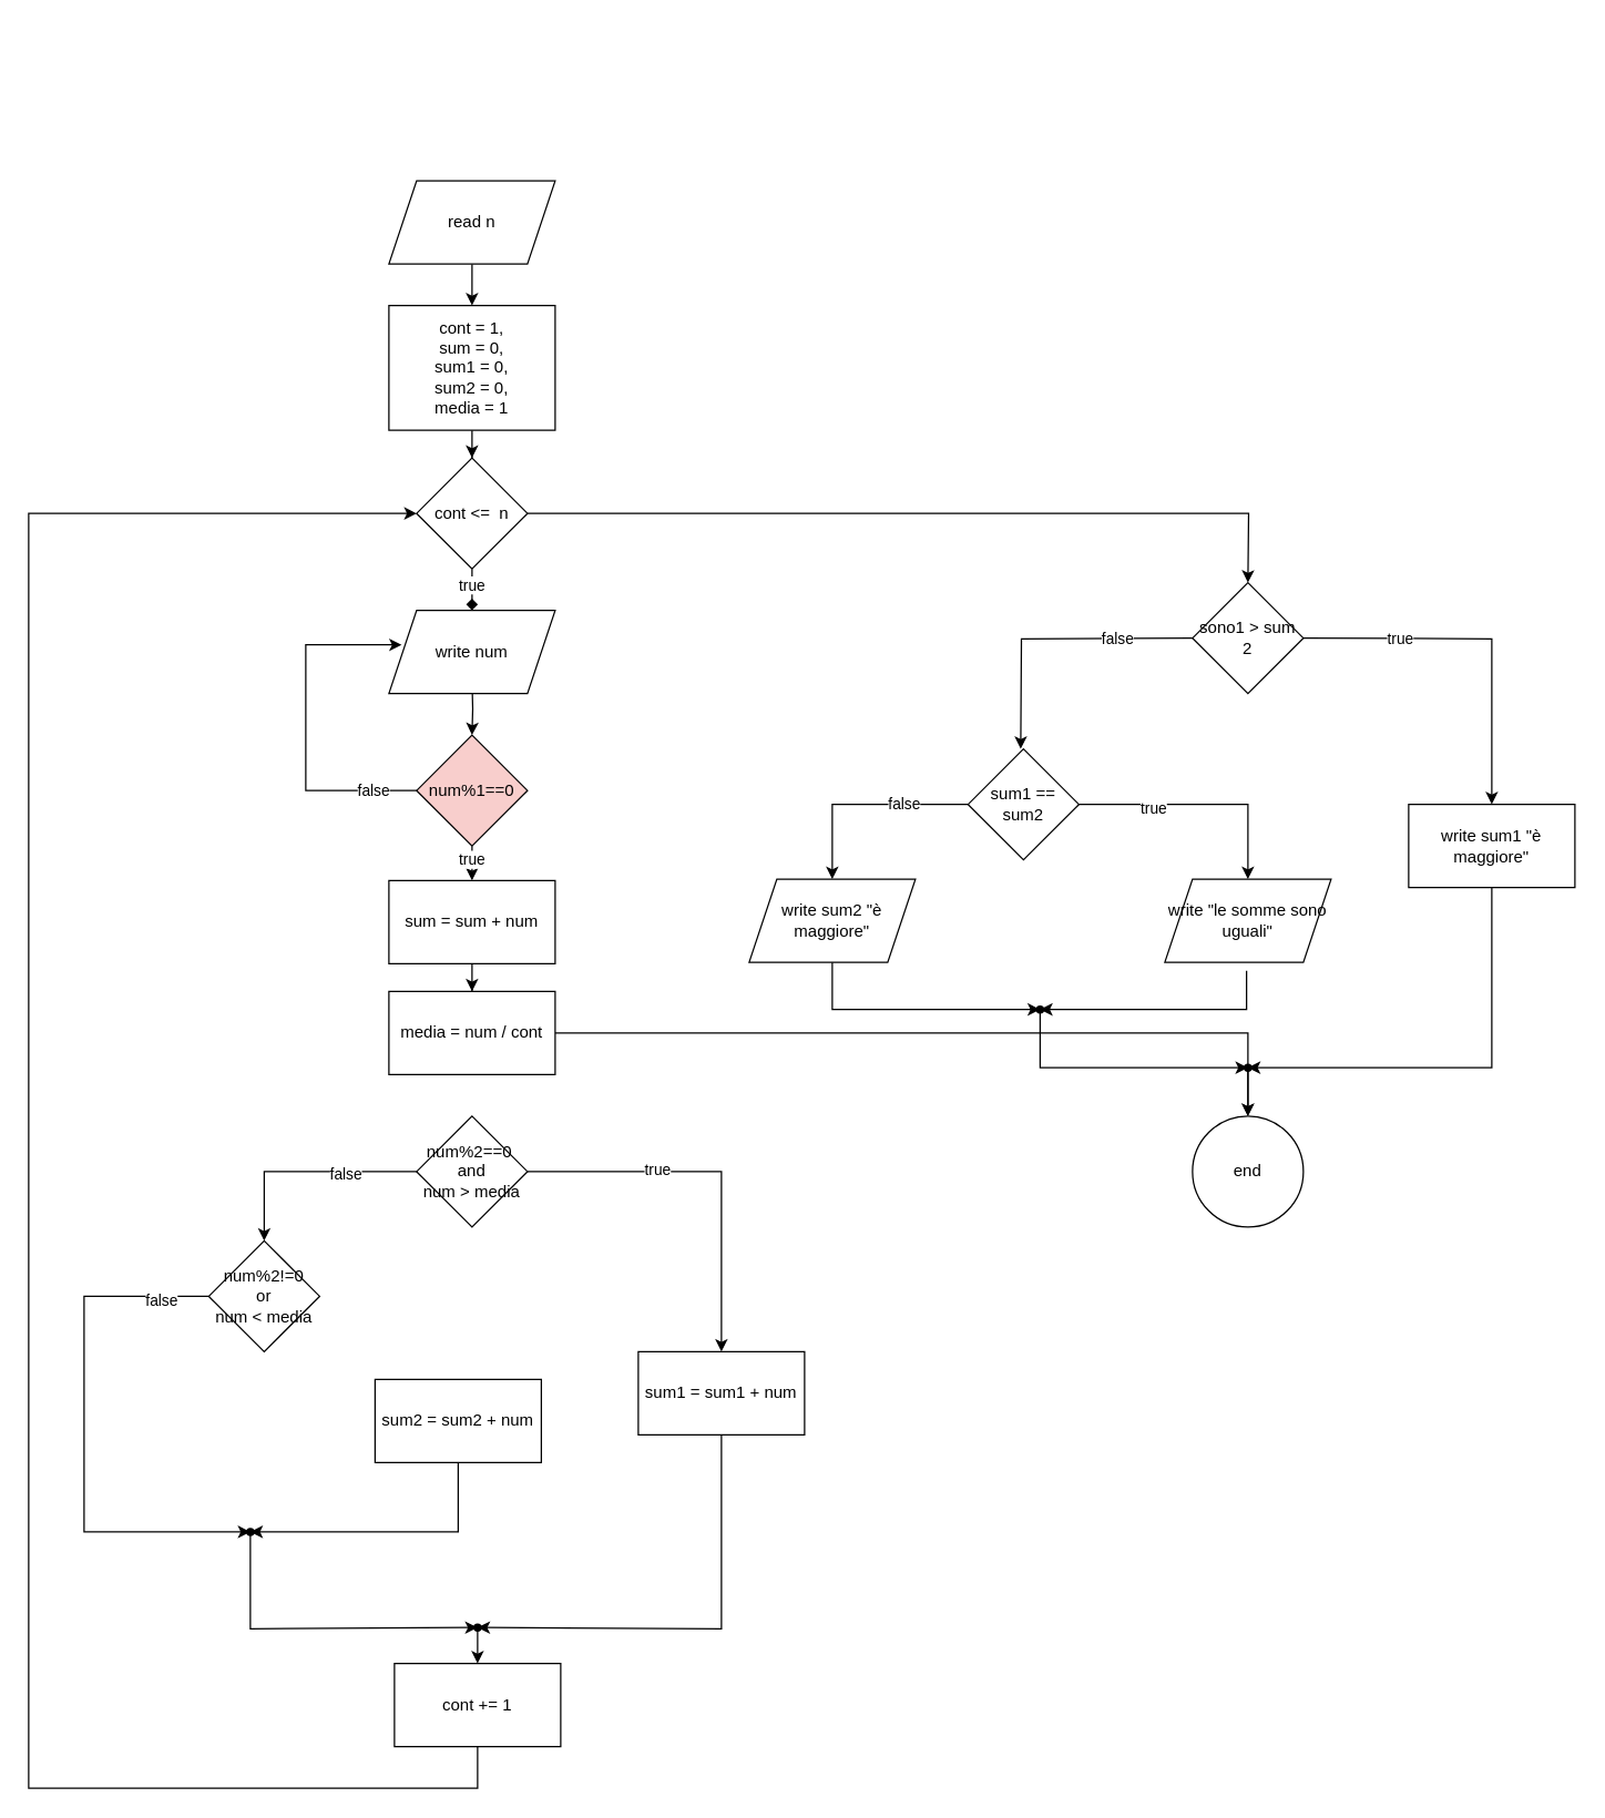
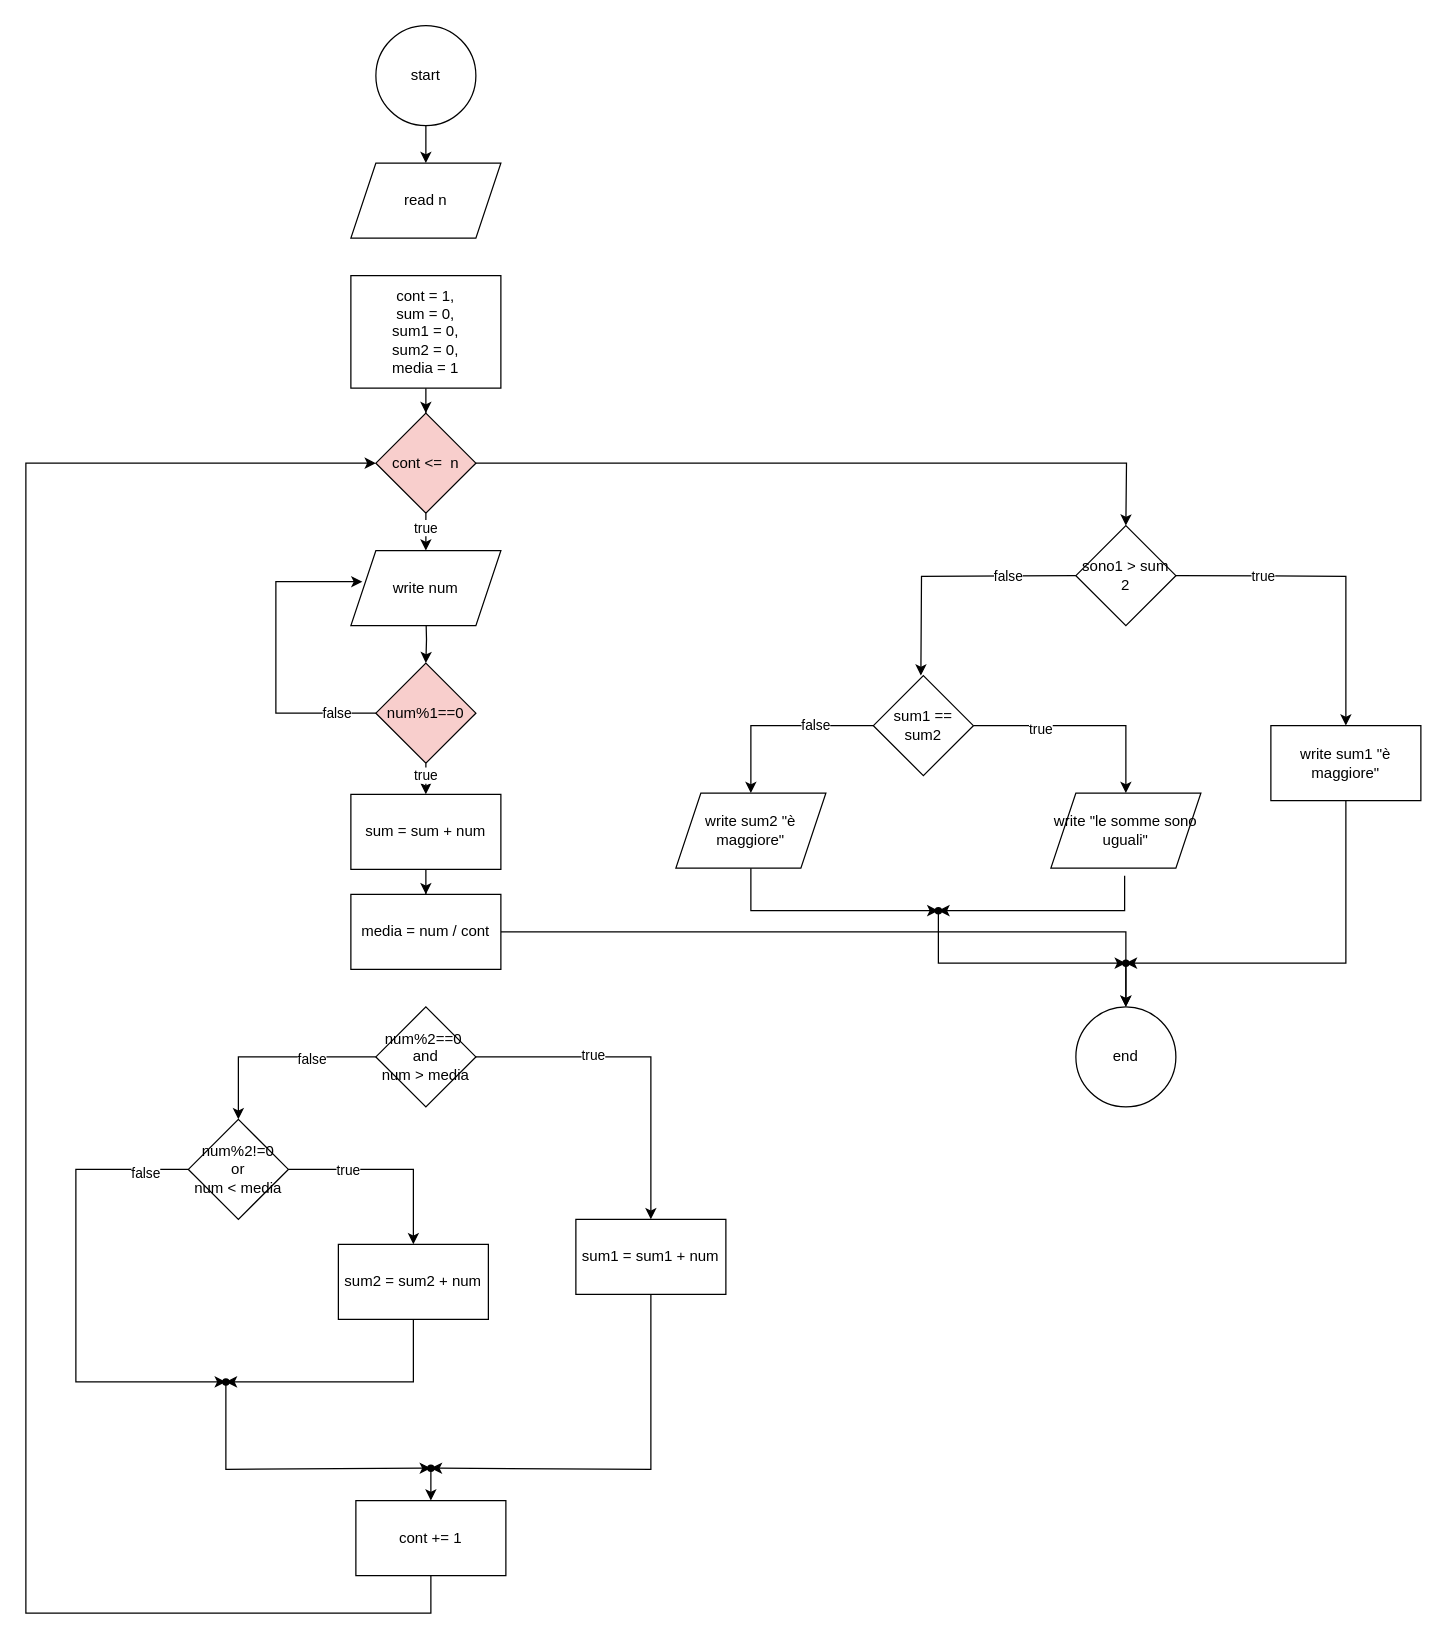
  <mxCell id="0" />
  <mxCell id="1" parent="0" />
- <mxCell id="4" value="" style="edgeStyle=orthogonalEdgeStyle;rounded=0;orthogonalLoop=1;jettySize=auto;html=1;" edge="1" parent="1" source="5" target="7"><mxGeometry relative="1" as="geometry" /></mxCell>
+ <mxCell id="2" value="" style="edgeStyle=orthogonalEdgeStyle;rounded=0;orthogonalLoop=1;jettySize=auto;html=1;" edge="1" parent="1" source="3" target="5"><mxGeometry relative="1" as="geometry" /></mxCell>
+ <mxCell id="3" value="start" style="ellipse;whiteSpace=wrap;html=1;aspect=fixed;" vertex="1" parent="1"><mxGeometry x="300" y="20" width="80" height="80" as="geometry" /></mxCell>
  <mxCell id="5" value="read n" style="shape=parallelogram;perimeter=parallelogramPerimeter;whiteSpace=wrap;html=1;fixedSize=1;" vertex="1" parent="1"><mxGeometry x="280" y="130" width="120" height="60" as="geometry" /></mxCell>
  <mxCell id="6" value="" style="edgeStyle=orthogonalEdgeStyle;rounded=0;orthogonalLoop=1;jettySize=auto;html=1;" edge="1" parent="1" source="7" target="11"><mxGeometry relative="1" as="geometry" /></mxCell>
  <mxCell id="7" value="cont = 1,&lt;div&gt;sum = 0,&lt;/div&gt;&lt;div&gt;sum1 = 0,&lt;/div&gt;&lt;div&gt;sum2 = 0,&lt;/div&gt;&lt;div&gt;media = 1&lt;/div&gt;" style="whiteSpace=wrap;html=1;" vertex="1" parent="1"><mxGeometry x="280" y="220" width="120" height="90" as="geometry" /></mxCell>
- <mxCell id="8" value="" style="edgeStyle=orthogonalEdgeStyle;rounded=0;orthogonalLoop=1;jettySize=auto;html=1;endArrow=diamond;" edge="1" parent="1" source="11" target="13"><mxGeometry relative="1" as="geometry" /></mxCell>
+ <mxCell id="8" value="" style="edgeStyle=orthogonalEdgeStyle;rounded=0;orthogonalLoop=1;jettySize=auto;html=1;" edge="1" parent="1" source="11" target="13"><mxGeometry relative="1" as="geometry" /></mxCell>
  <mxCell id="9" value="true" style="edgeLabel;html=1;align=center;verticalAlign=middle;resizable=0;points=[];" vertex="1" connectable="0" parent="8"><mxGeometry x="0.176" y="1" relative="1" as="geometry"><mxPoint as="offset" /></mxGeometry></mxCell>
  <mxCell id="10" style="edgeStyle=orthogonalEdgeStyle;rounded=0;orthogonalLoop=1;jettySize=auto;html=1;" edge="1" parent="1" source="11"><mxGeometry relative="1" as="geometry"><mxPoint x="900" y="420" as="targetPoint" /></mxGeometry></mxCell>
- <mxCell id="11" value="cont &amp;lt;=&amp;nbsp; n" style="rhombus;whiteSpace=wrap;html=1;" vertex="1" parent="1"><mxGeometry x="300" y="330" width="80" height="80" as="geometry" /></mxCell>
+ <mxCell id="11" value="cont &amp;lt;=&amp;nbsp; n" style="rhombus;whiteSpace=wrap;html=1;fillColor=#f8cecc;" vertex="1" parent="1"><mxGeometry x="300" y="330" width="80" height="80" as="geometry" /></mxCell>
  <mxCell id="12" value="" style="edgeStyle=orthogonalEdgeStyle;rounded=0;orthogonalLoop=1;jettySize=auto;html=1;" edge="1" parent="1" target="40"><mxGeometry relative="1" as="geometry"><mxPoint x="340" y="490" as="sourcePoint" /></mxGeometry></mxCell>
  <mxCell id="13" value="write num" style="shape=parallelogram;perimeter=parallelogramPerimeter;whiteSpace=wrap;html=1;fixedSize=1;" vertex="1" parent="1"><mxGeometry x="280" y="440" width="120" height="60" as="geometry" /></mxCell>
  <mxCell id="14" value="" style="edgeStyle=orthogonalEdgeStyle;rounded=0;orthogonalLoop=1;jettySize=auto;html=1;" edge="1" parent="1" source="15" target="17"><mxGeometry relative="1" as="geometry" /></mxCell>
  <mxCell id="15" value="sum = sum + num" style="whiteSpace=wrap;html=1;" vertex="1" parent="1"><mxGeometry x="280" y="635" width="120" height="60" as="geometry" /></mxCell>
  <mxCell id="16" value="" style="edgeStyle=orthogonalEdgeStyle;rounded=0;orthogonalLoop=1;jettySize=auto;html=1;" edge="1" parent="1" source="17" target="60"><mxGeometry relative="1" as="geometry" /></mxCell>
  <mxCell id="17" value="media = num / cont" style="whiteSpace=wrap;html=1;" vertex="1" parent="1"><mxGeometry x="280" y="715" width="120" height="60" as="geometry" /></mxCell>
  <mxCell id="18" value="" style="edgeStyle=orthogonalEdgeStyle;rounded=0;orthogonalLoop=1;jettySize=auto;html=1;" edge="1" parent="1" source="22" target="24"><mxGeometry relative="1" as="geometry" /></mxCell>
  <mxCell id="19" value="true" style="edgeLabel;html=1;align=center;verticalAlign=middle;resizable=0;points=[];" vertex="1" connectable="0" parent="18"><mxGeometry x="-0.314" y="2" relative="1" as="geometry"><mxPoint as="offset" /></mxGeometry></mxCell>
  <mxCell id="20" value="" style="edgeStyle=orthogonalEdgeStyle;rounded=0;orthogonalLoop=1;jettySize=auto;html=1;" edge="1" parent="1" source="22" target="29"><mxGeometry relative="1" as="geometry" /></mxCell>
  <mxCell id="21" value="false" style="edgeLabel;html=1;align=center;verticalAlign=middle;resizable=0;points=[];" vertex="1" connectable="0" parent="20"><mxGeometry x="-0.346" y="1" relative="1" as="geometry"><mxPoint as="offset" /></mxGeometry></mxCell>
  <mxCell id="22" value="num%2==0&amp;nbsp;&lt;div&gt;and&lt;/div&gt;&lt;div&gt;num &amp;gt; media&lt;/div&gt;" style="rhombus;whiteSpace=wrap;html=1;" vertex="1" parent="1"><mxGeometry x="300" y="805" width="80" height="80" as="geometry" /></mxCell>
  <mxCell id="23" value="" style="edgeStyle=orthogonalEdgeStyle;rounded=0;orthogonalLoop=1;jettySize=auto;html=1;" edge="1" parent="1" source="24" target="34"><mxGeometry relative="1" as="geometry"><Array as="points"><mxPoint x="520" y="1175" /></Array></mxGeometry></mxCell>
  <mxCell id="24" value="sum1 = sum1 + num" style="whiteSpace=wrap;html=1;" vertex="1" parent="1"><mxGeometry x="460" y="975" width="120" height="60" as="geometry" /></mxCell>
+ <mxCell id="25" value="" style="edgeStyle=orthogonalEdgeStyle;rounded=0;orthogonalLoop=1;jettySize=auto;html=1;" edge="1" parent="1" source="29" target="30"><mxGeometry relative="1" as="geometry" /></mxCell>
+ <mxCell id="26" value="true" style="edgeLabel;html=1;align=center;verticalAlign=middle;resizable=0;points=[];" vertex="1" connectable="0" parent="25"><mxGeometry x="-0.408" relative="1" as="geometry"><mxPoint as="offset" /></mxGeometry></mxCell>
  <mxCell id="27" value="" style="edgeStyle=orthogonalEdgeStyle;rounded=0;orthogonalLoop=1;jettySize=auto;html=1;" edge="1" parent="1" source="29" target="31"><mxGeometry relative="1" as="geometry"><Array as="points"><mxPoint x="60" y="935" /><mxPoint x="60" y="1105" /></Array></mxGeometry></mxCell>
  <mxCell id="28" value="false" style="edgeLabel;html=1;align=center;verticalAlign=middle;resizable=0;points=[];" vertex="1" connectable="0" parent="27"><mxGeometry x="-0.817" y="2" relative="1" as="geometry"><mxPoint as="offset" /></mxGeometry></mxCell>
  <mxCell id="29" value="num%2!=0&lt;div&gt;or&lt;/div&gt;&lt;div&gt;num &amp;lt; media&lt;/div&gt;" style="rhombus;whiteSpace=wrap;html=1;" vertex="1" parent="1"><mxGeometry x="150" y="895" width="80" height="80" as="geometry" /></mxCell>
  <mxCell id="30" value="sum2 = sum2 + num" style="whiteSpace=wrap;html=1;" vertex="1" parent="1"><mxGeometry x="270" y="995" width="120" height="60" as="geometry" /></mxCell>
  <mxCell id="31" value="" style="shape=waypoint;sketch=0;size=6;pointerEvents=1;points=[];fillColor=default;resizable=0;rotatable=0;perimeter=centerPerimeter;snapToPoint=1;" vertex="1" parent="1"><mxGeometry x="170" y="1095" width="20" height="20" as="geometry" /></mxCell>
  <mxCell id="32" style="edgeStyle=orthogonalEdgeStyle;rounded=0;orthogonalLoop=1;jettySize=auto;html=1;entryX=0.52;entryY=1.03;entryDx=0;entryDy=0;entryPerimeter=0;" edge="1" parent="1" source="30" target="31"><mxGeometry relative="1" as="geometry"><Array as="points"><mxPoint x="330" y="1105" /></Array></mxGeometry></mxCell>
  <mxCell id="33" value="" style="edgeStyle=orthogonalEdgeStyle;rounded=0;orthogonalLoop=1;jettySize=auto;html=1;" edge="1" parent="1" source="34"><mxGeometry relative="1" as="geometry"><mxPoint x="344" y="1200" as="targetPoint" /></mxGeometry></mxCell>
  <mxCell id="34" value="" style="shape=waypoint;sketch=0;size=6;pointerEvents=1;points=[];fillColor=default;resizable=0;rotatable=0;perimeter=centerPerimeter;snapToPoint=1;" vertex="1" parent="1"><mxGeometry x="334" y="1164" width="20" height="20" as="geometry" /></mxCell>
  <mxCell id="35" style="edgeStyle=orthogonalEdgeStyle;rounded=0;orthogonalLoop=1;jettySize=auto;html=1;entryX=0.2;entryY=0.69;entryDx=0;entryDy=0;entryPerimeter=0;" edge="1" parent="1" source="31" target="34"><mxGeometry relative="1" as="geometry"><Array as="points"><mxPoint x="180" y="1175" /></Array></mxGeometry></mxCell>
  <mxCell id="36" style="edgeStyle=orthogonalEdgeStyle;rounded=0;orthogonalLoop=1;jettySize=auto;html=1;entryX=0;entryY=0.5;entryDx=0;entryDy=0;" edge="1" parent="1" source="37" target="11"><mxGeometry relative="1" as="geometry"><Array as="points"><mxPoint x="344" y="1290" /><mxPoint x="20" y="1290" /><mxPoint x="20" y="370" /></Array></mxGeometry></mxCell>
  <mxCell id="37" value="cont += 1" style="whiteSpace=wrap;html=1;" vertex="1" parent="1"><mxGeometry x="284" y="1200" width="120" height="60" as="geometry" /></mxCell>
  <mxCell id="38" style="edgeStyle=orthogonalEdgeStyle;rounded=0;orthogonalLoop=1;jettySize=auto;html=1;exitX=0.5;exitY=1;exitDx=0;exitDy=0;entryX=0.5;entryY=0;entryDx=0;entryDy=0;" edge="1" parent="1" source="40" target="15"><mxGeometry relative="1" as="geometry" /></mxCell>
  <mxCell id="39" value="true" style="edgeLabel;html=1;align=center;verticalAlign=middle;resizable=0;points=[];" vertex="1" connectable="0" parent="38"><mxGeometry x="-0.277" y="-1" relative="1" as="geometry"><mxPoint as="offset" /></mxGeometry></mxCell>
  <mxCell id="40" value="num%1==0" style="rhombus;whiteSpace=wrap;html=1;fillColor=#f8cecc;" vertex="1" parent="1"><mxGeometry x="300" y="530" width="80" height="80" as="geometry" /></mxCell>
  <mxCell id="41" style="edgeStyle=orthogonalEdgeStyle;rounded=0;orthogonalLoop=1;jettySize=auto;html=1;exitX=0;exitY=0.5;exitDx=0;exitDy=0;entryX=0.077;entryY=0.414;entryDx=0;entryDy=0;entryPerimeter=0;" edge="1" parent="1" source="40" target="13"><mxGeometry relative="1" as="geometry"><Array as="points"><mxPoint x="220" y="570" /><mxPoint x="220" y="465" /></Array></mxGeometry></mxCell>
  <mxCell id="42" value="false" style="edgeLabel;html=1;align=center;verticalAlign=middle;resizable=0;points=[];" vertex="1" connectable="0" parent="41"><mxGeometry x="-0.746" y="-1" relative="1" as="geometry"><mxPoint as="offset" /></mxGeometry></mxCell>
  <mxCell id="43" style="edgeStyle=orthogonalEdgeStyle;rounded=0;orthogonalLoop=1;jettySize=auto;html=1;exitX=0.5;exitY=1;exitDx=0;exitDy=0;" edge="1" parent="1"><mxGeometry relative="1" as="geometry"><mxPoint x="918" y="780" as="sourcePoint" /><mxPoint x="918" y="780" as="targetPoint" /></mxGeometry></mxCell>
  <mxCell id="44" value="" style="edgeStyle=orthogonalEdgeStyle;rounded=0;orthogonalLoop=1;jettySize=auto;html=1;" edge="1" parent="1" target="48"><mxGeometry relative="1" as="geometry"><mxPoint x="940" y="460" as="sourcePoint" /></mxGeometry></mxCell>
  <mxCell id="45" value="true" style="edgeLabel;html=1;align=center;verticalAlign=middle;resizable=0;points=[];" vertex="1" connectable="0" parent="44"><mxGeometry x="-0.098" relative="1" as="geometry"><mxPoint x="-45" as="offset" /></mxGeometry></mxCell>
  <mxCell id="46" value="" style="edgeStyle=orthogonalEdgeStyle;rounded=0;orthogonalLoop=1;jettySize=auto;html=1;" edge="1" parent="1"><mxGeometry relative="1" as="geometry"><mxPoint x="860" y="460" as="sourcePoint" /><mxPoint x="736" y="540" as="targetPoint" /></mxGeometry></mxCell>
  <mxCell id="47" value="false" style="edgeLabel;html=1;align=center;verticalAlign=middle;resizable=0;points=[];" vertex="1" connectable="0" parent="46"><mxGeometry x="-0.461" relative="1" as="geometry"><mxPoint as="offset" /></mxGeometry></mxCell>
  <mxCell id="48" value="write sum1 &quot;è maggiore&quot;" style="whiteSpace=wrap;html=1;sketch=0;pointerEvents=1;resizable=0;" vertex="1" parent="1"><mxGeometry x="1016" y="580" width="120" height="60" as="geometry" /></mxCell>
  <mxCell id="49" value="sono1 &amp;gt; sum 2" style="rhombus;whiteSpace=wrap;html=1;sketch=0;pointerEvents=1;resizable=0;" vertex="1" parent="1"><mxGeometry x="860" y="420" width="80" height="80" as="geometry" /></mxCell>
  <mxCell id="50" value="" style="edgeStyle=orthogonalEdgeStyle;rounded=0;orthogonalLoop=1;jettySize=auto;html=1;" edge="1" parent="1" source="54" target="56"><mxGeometry relative="1" as="geometry" /></mxCell>
  <mxCell id="51" value="true" style="edgeLabel;html=1;align=center;verticalAlign=middle;resizable=0;points=[];" vertex="1" connectable="0" parent="50"><mxGeometry x="-0.398" y="-2" relative="1" as="geometry"><mxPoint as="offset" /></mxGeometry></mxCell>
  <mxCell id="52" value="" style="edgeStyle=orthogonalEdgeStyle;rounded=0;orthogonalLoop=1;jettySize=auto;html=1;" edge="1" parent="1" source="54" target="57"><mxGeometry relative="1" as="geometry" /></mxCell>
  <mxCell id="53" value="false" style="edgeLabel;html=1;align=center;verticalAlign=middle;resizable=0;points=[];" vertex="1" connectable="0" parent="52"><mxGeometry x="-0.386" y="-1" relative="1" as="geometry"><mxPoint as="offset" /></mxGeometry></mxCell>
  <mxCell id="54" value="sum1 == sum2" style="rhombus;whiteSpace=wrap;html=1;" vertex="1" parent="1"><mxGeometry x="698" y="540" width="80" height="80" as="geometry" /></mxCell>
  <mxCell id="55" style="edgeStyle=orthogonalEdgeStyle;rounded=0;orthogonalLoop=1;jettySize=auto;html=1;entryX=0.816;entryY=0.519;entryDx=0;entryDy=0;entryPerimeter=0;" edge="1" parent="1"><mxGeometry relative="1" as="geometry"><mxPoint x="750" y="728" as="targetPoint" /><mxPoint x="899" y="700" as="sourcePoint" /><Array as="points"><mxPoint x="899" y="728" /></Array></mxGeometry></mxCell>
  <mxCell id="56" value="write &quot;le somme sono uguali&quot;" style="shape=parallelogram;perimeter=parallelogramPerimeter;whiteSpace=wrap;html=1;fixedSize=1;" vertex="1" parent="1"><mxGeometry x="840" y="634" width="120" height="60" as="geometry" /></mxCell>
  <mxCell id="57" value="write sum2 &quot;è maggiore&quot;" style="shape=parallelogram;perimeter=parallelogramPerimeter;whiteSpace=wrap;html=1;fixedSize=1;" vertex="1" parent="1"><mxGeometry x="540" y="634" width="120" height="60" as="geometry" /></mxCell>
  <mxCell id="58" style="edgeStyle=orthogonalEdgeStyle;rounded=0;orthogonalLoop=1;jettySize=auto;html=1;" edge="1" parent="1" source="59" target="63"><mxGeometry relative="1" as="geometry"><Array as="points"><mxPoint x="750" y="770" /></Array></mxGeometry></mxCell>
  <mxCell id="59" value="" style="shape=waypoint;sketch=0;size=6;pointerEvents=1;points=[];fillColor=default;resizable=0;rotatable=0;perimeter=centerPerimeter;snapToPoint=1;" vertex="1" parent="1"><mxGeometry x="740" y="718" width="20" height="20" as="geometry" /></mxCell>
  <mxCell id="60" value="end" style="ellipse;whiteSpace=wrap;html=1;" vertex="1" parent="1"><mxGeometry x="860" y="805" width="80" height="80" as="geometry" /></mxCell>
  <mxCell id="61" style="edgeStyle=orthogonalEdgeStyle;rounded=0;orthogonalLoop=1;jettySize=auto;html=1;entryX=0.758;entryY=0.731;entryDx=0;entryDy=0;entryPerimeter=0;" edge="1" parent="1" source="57" target="59"><mxGeometry relative="1" as="geometry"><Array as="points"><mxPoint x="600" y="728" /></Array></mxGeometry></mxCell>
  <mxCell id="62" value="" style="edgeStyle=orthogonalEdgeStyle;rounded=0;orthogonalLoop=1;jettySize=auto;html=1;" edge="1" parent="1" source="63" target="60"><mxGeometry relative="1" as="geometry" /></mxCell>
  <mxCell id="63" value="" style="shape=waypoint;sketch=0;size=6;pointerEvents=1;points=[];fillColor=none;resizable=0;rotatable=0;perimeter=centerPerimeter;snapToPoint=1;" vertex="1" parent="1"><mxGeometry x="890" y="760" width="20" height="20" as="geometry" /></mxCell>
  <mxCell id="64" style="edgeStyle=orthogonalEdgeStyle;rounded=0;orthogonalLoop=1;jettySize=auto;html=1;entryX=0.83;entryY=0.959;entryDx=0;entryDy=0;entryPerimeter=0;" edge="1" parent="1" source="48" target="63"><mxGeometry relative="1" as="geometry"><Array as="points"><mxPoint x="1076" y="770" /></Array></mxGeometry></mxCell>
